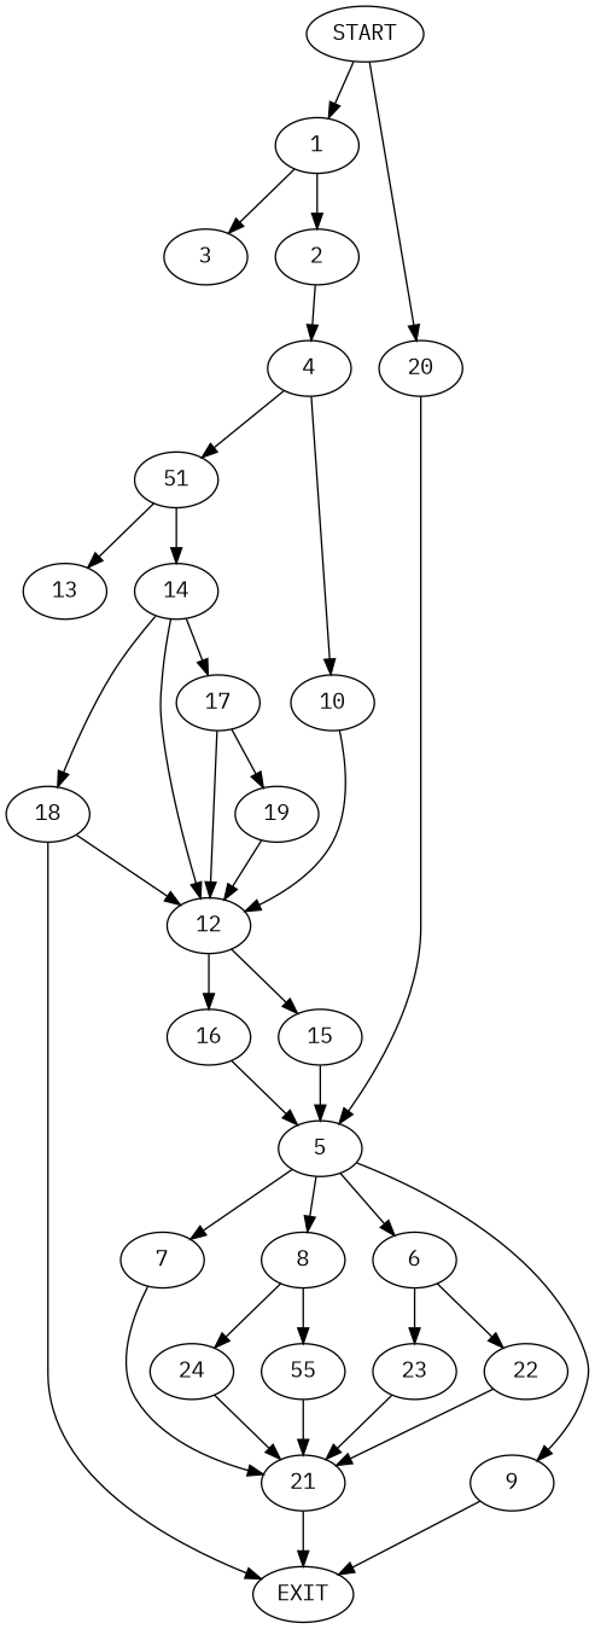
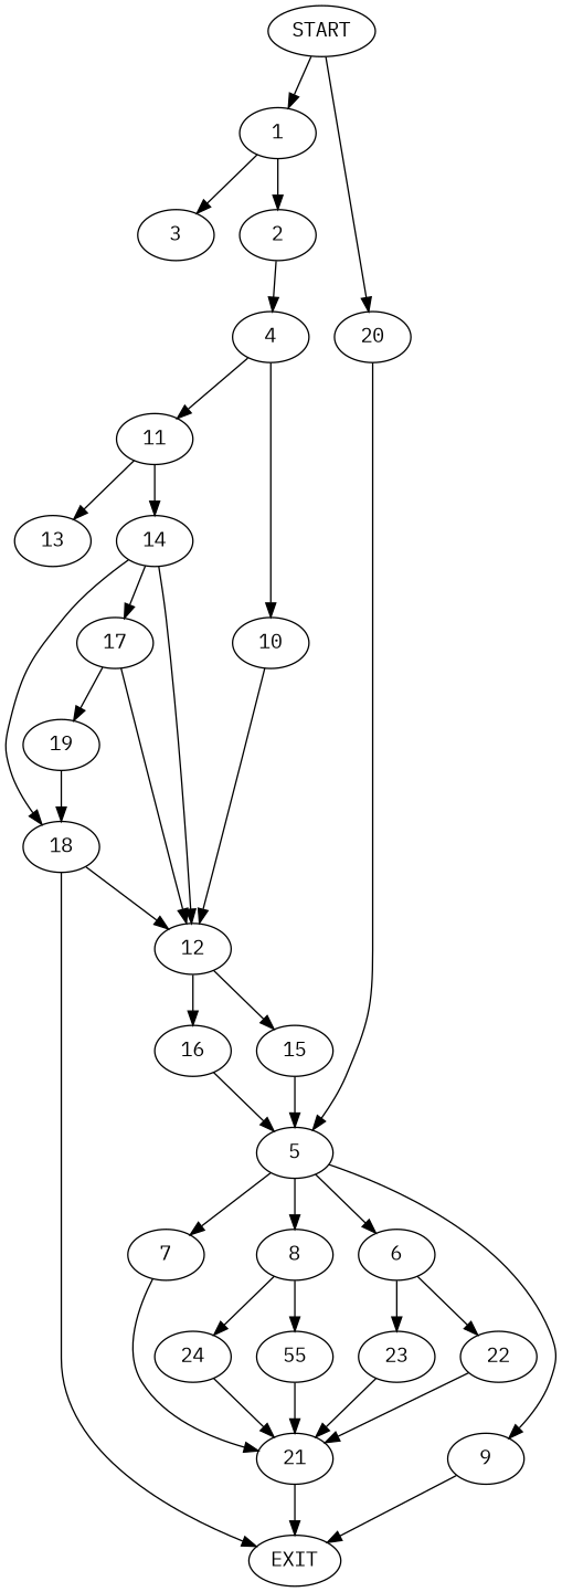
  digraph {
    fontname="IBM Plex Mono"
    node [fontname="IBM Plex Mono"]
    edge [fontname="IBM Plex Mono"]
    n1 [label=START]
    1
    20
    2
    3
    5
    n7 [label=EXIT]
    4
    10
-   11 [label=51]
+   11
    6
    7
    8
    9
    12
    13
    14
    22
    23
    21
    24
    n22 [label=55]
    15
    16
    17
    18
    19
    n1 -> 1
    n1 -> 20
    1 -> 2
    1 -> 3
    20 -> 5
    2 -> 4
    5 -> 6
    5 -> 7
    5 -> 8
    5 -> 9
    4 -> 10
    4 -> 11
    10 -> 12
    11 -> 13
    11 -> 14
    6 -> 22
    6 -> 23
    7 -> 21
    8 -> 24
    8 -> n22
    9 -> n7
    12 -> 15
    12 -> 16
    14 -> 12
    14 -> 17
    14 -> 18
    22 -> 21
    23 -> 21
    21 -> n7
    24 -> 21
    n22 -> 21
    15 -> 5
    16 -> 5
    17 -> 12
    17 -> 19
    18 -> n7
    18 -> 12
-   19 -> 12
+   19 -> 18
  }
